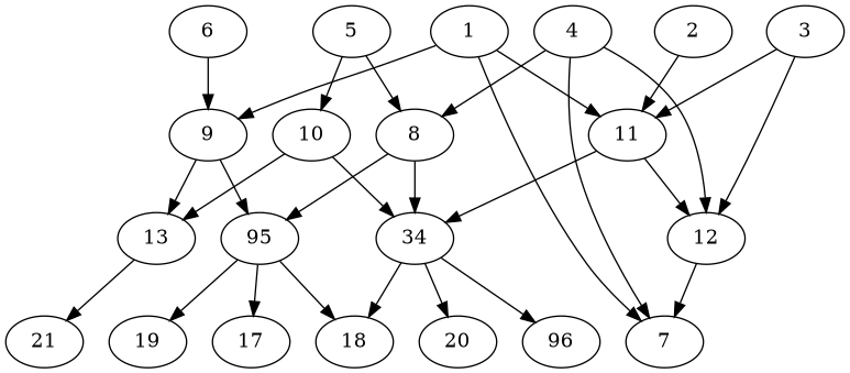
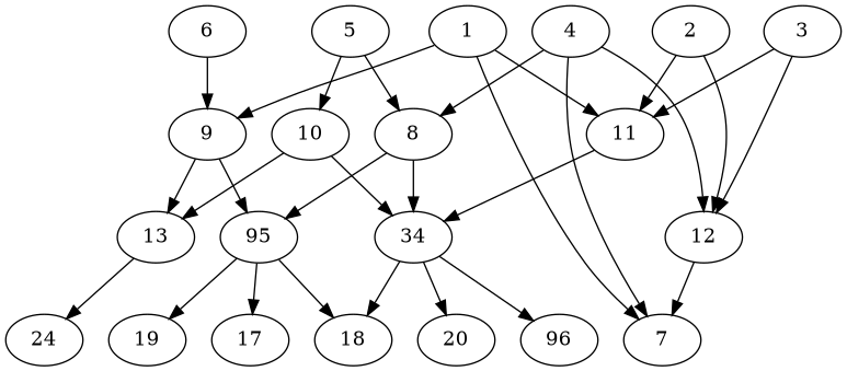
  digraph {
    node [alpha=0.04]
    1 [alpha=0.15 expect_size=269654309387043340288]
    7 [alpha=0.10 expect_size=3298466747869365]
    9 [alpha=0.18 expect_size=84046866187666176]
    11 [alpha=0.11 expect_size=16419331645307656]
    n5 [alpha=0.18 expect_size=7439422743525350 label=95]
    13 [alpha=0.12 expect_size=76670337418784669696]
    n7 [alpha=0.05 expect_size=149535466455270272 label=34]
    18 [alpha=0.01 expect_size=897887718275547136]
    17 [expect_size=28838606334116144]
    19 [alpha=0.06 expect_size=4011531062738944000]
-   21 [alpha=0.03 expect_size=67998604404222590976]
+   21 [alpha=0.03 expect_size=67998604404222590976 label=24]
    n12 [alpha=0.16 expect_size=48111510618112000000 label=96]
    20 [alpha=0.09 expect_size=6267986362891795]
    2 [alpha=0.12 expect_size=74232397549306642432]
    12 [expect_size=1599750505473507328]
    3 [expect_size=410260321927816]
    4 [alpha=0.05 expect_size=1829188085440299]
    8 [alpha=0.02 expect_size=668096893767964]
    5 [alpha=0.16 expect_size=548224305322786816]
    10 [expect_size=3260669069845456]
    6 [alpha=0.05 expect_size=393654115802054464]
    1 -> 7
    1 -> 9
    1 -> 11
    9 -> n5
    9 -> 13
    11 -> n7
    n5 -> 18
    n5 -> 17
    n5 -> 19
    13 -> 21
    n7 -> 18
    n7 -> n12
    n7 -> 20
    2 -> 11
-   11 -> 12
+   2 -> 12
    12 -> 7
    3 -> 11
    3 -> 12
    4 -> 7
    4 -> 12
    4 -> 8
    8 -> n5
    8 -> n7
    5 -> 8
    5 -> 10
    10 -> 13
    10 -> n7
    6 -> 9
  }
